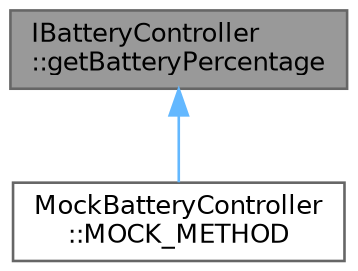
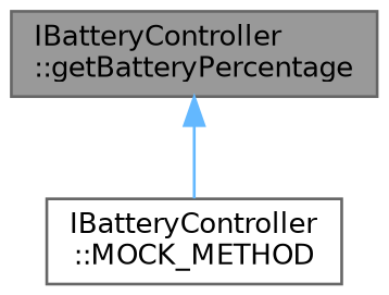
  digraph {
    rankdir=TB
    node [fontname=Helvetica fontsize=10 shape=box style=filled]
    n1 [color=gray40 fillcolor=grey60 fontcolor=black height=0.2 label="IBatteryController\l::getBatteryPercentage" width=0.4]
-   n2 [color=grey40 fillcolor=white height=0.2 label="MockBatteryController\l::MOCK_METHOD" width=0.4]
+   n2 [color=grey40 fillcolor=white height=0.2 label="IBatteryController\l::MOCK_METHOD" width=0.4]
    n1 -> n2 [color=steelblue1 dir=back fontname=Helvetica fontsize=10 labelfontname=Helvetica labelfontsize=10 style=solid]
  }
